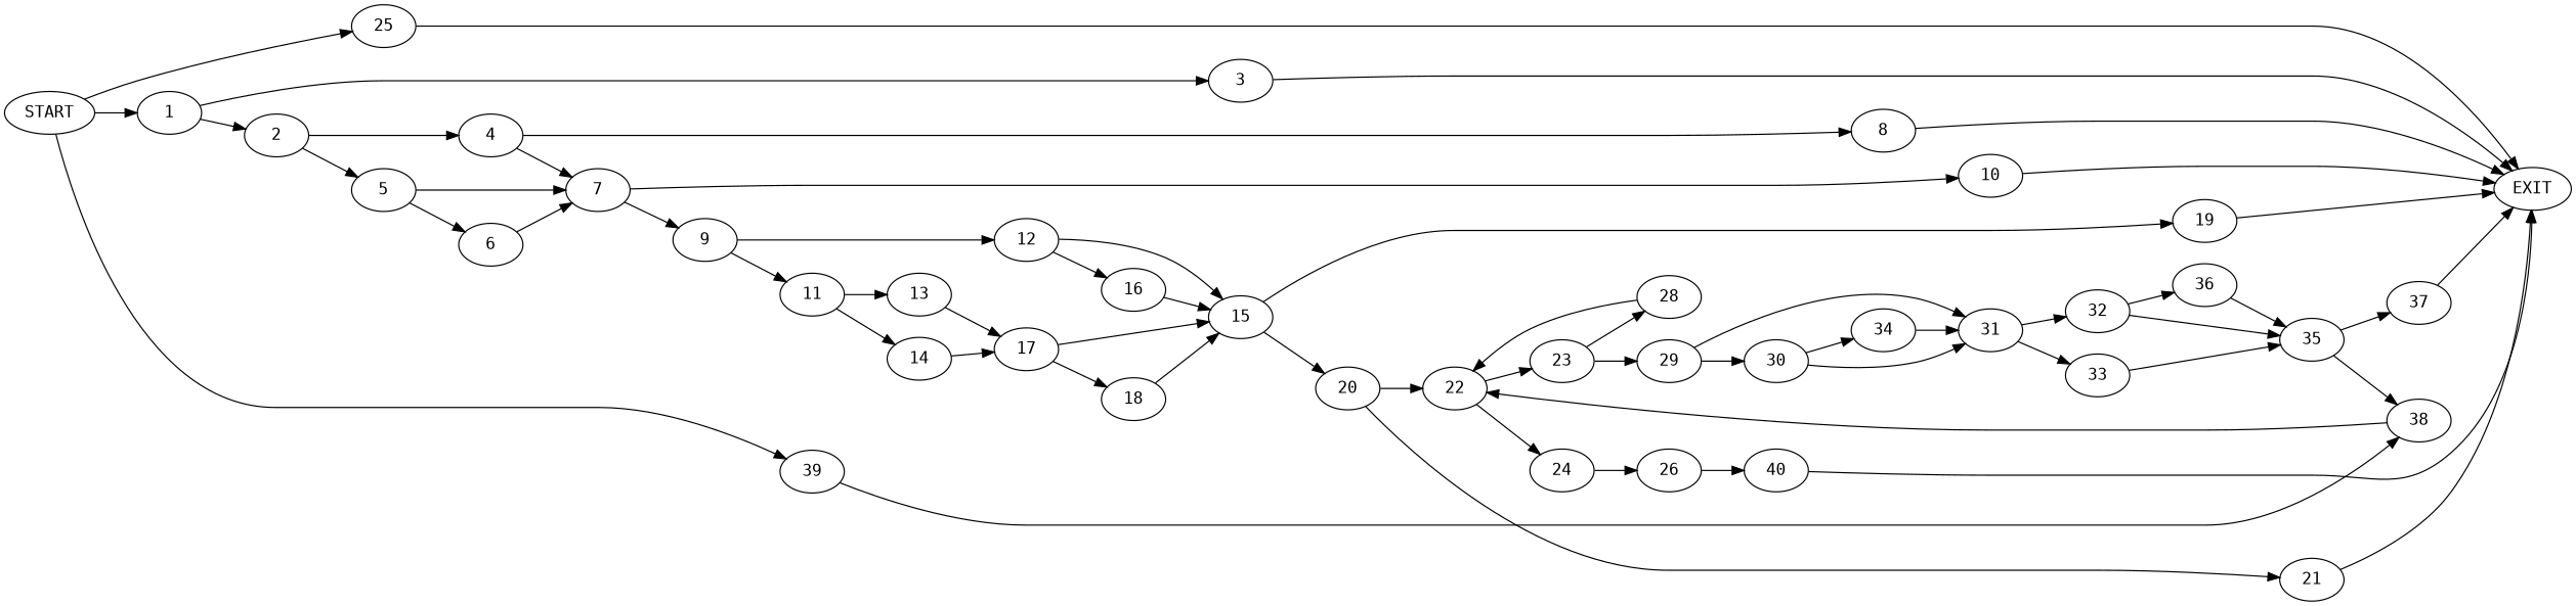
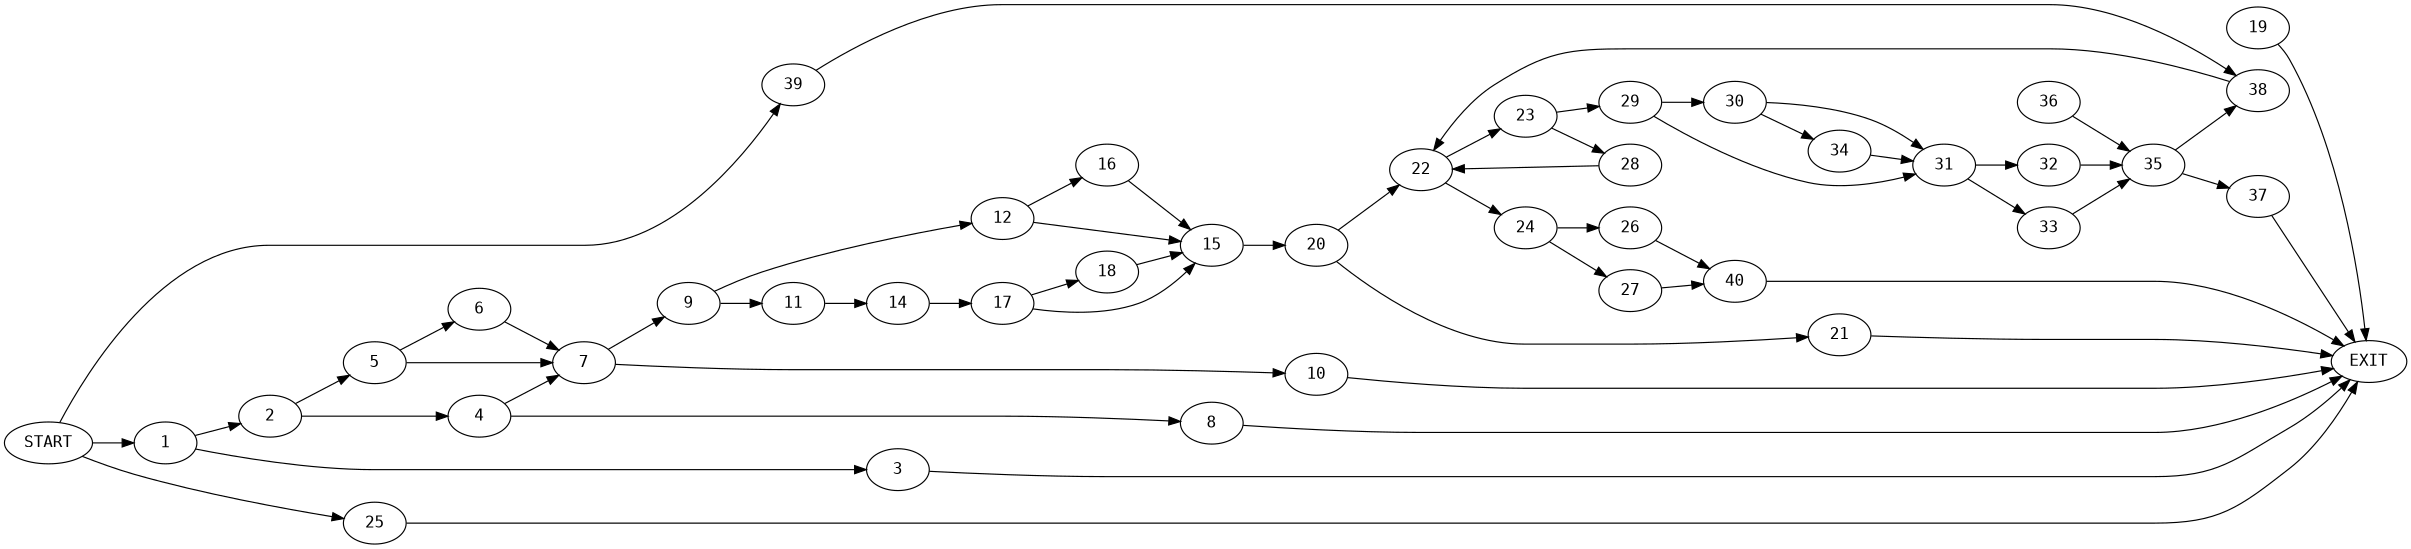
  digraph {
    fontname="DejaVu Sans Mono"
    rankdir=LR
    node [fontname="DejaVu Sans Mono"]
    edge [fontname="DejaVu Sans Mono"]
    n1 [label=START]
    1
    25
    39
    2
    3
    n7 [label=EXIT]
    38
    4
    5
    7
    8
    6
    9
    10
    11
    12
-   13
    14
    15
    16
    17
    19
    20
    18
    21
    22
    23
    24
    28
    29
    26
+   27
    30
    31
    40
    34
    32
    33
    35
    36
    37
    n1 -> 1
    n1 -> 25
    n1 -> 39
    1 -> 2
    1 -> 3
    25 -> n7
    39 -> 38
    2 -> 4
    2 -> 5
    3 -> n7
    38 -> 22
    4 -> 7
    4 -> 8
    5 -> 7
    5 -> 6
    7 -> 9
    7 -> 10
    8 -> n7
    6 -> 7
    9 -> 11
    9 -> 12
    10 -> n7
-   11 -> 13
    11 -> 14
    12 -> 15
    12 -> 16
-   13 -> 17
    14 -> 17
-   15 -> 19
    15 -> 20
    16 -> 15
    17 -> 15
    17 -> 18
    19 -> n7
    20 -> 21
    20 -> 22
    18 -> 15
    21 -> n7
    22 -> 23
    22 -> 24
    23 -> 28
    23 -> 29
    24 -> 26
+   24 -> 27
    28 -> 22
    29 -> 30
    29 -> 31
    26 -> 40
+   27 -> 40
    30 -> 31
    30 -> 34
    31 -> 32
    31 -> 33
    40 -> n7
    34 -> 31
    32 -> 35
-   32 -> 36
    33 -> 35
    35 -> 38
    35 -> 37
    36 -> 35
    37 -> n7
  }
